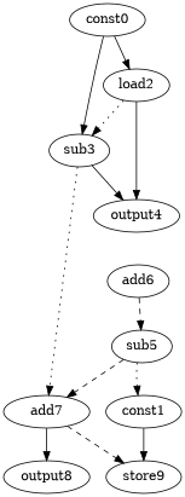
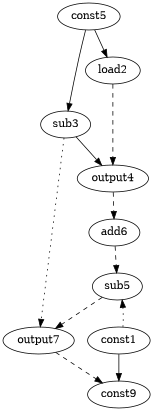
  digraph {
    node [opcode=add]
    edge [operand=0 style=solid]
-   const0 [opcode=const]
+   const0 [opcode=const label=const5]
    load2 [opcode=load]
    sub3 [opcode=sub]
    n4 [label=output4]
-   add7
-   store9 [opcode=store]
-   output8 [opcode=output]
+   add7 [label=output7]
+   store9 [opcode=store label=const9]
    const1 [opcode=const]
    n9 [label=sub5]
    add6
    const0 -> load2
    const0 -> sub3
-   load2 -> sub3 [operand=1 style=dotted]
-   load2 -> n4
+   load2 -> n4 [style=dashed]
    sub3 -> n4 [operand=1]
    sub3 -> add7 [style=dotted]
+   n4 -> add6 [operand=1 style=dashed]
    add7 -> store9 [operand=1 style=dashed]
-   add7 -> output8
    const1 -> store9
-   n9 -> const1 [style=dotted]
+   const1 -> n9 [style=dotted]
    n9 -> add7 [operand=1 style=dashed]
    add6 -> n9 [operand=1 style=dashed]
  }
